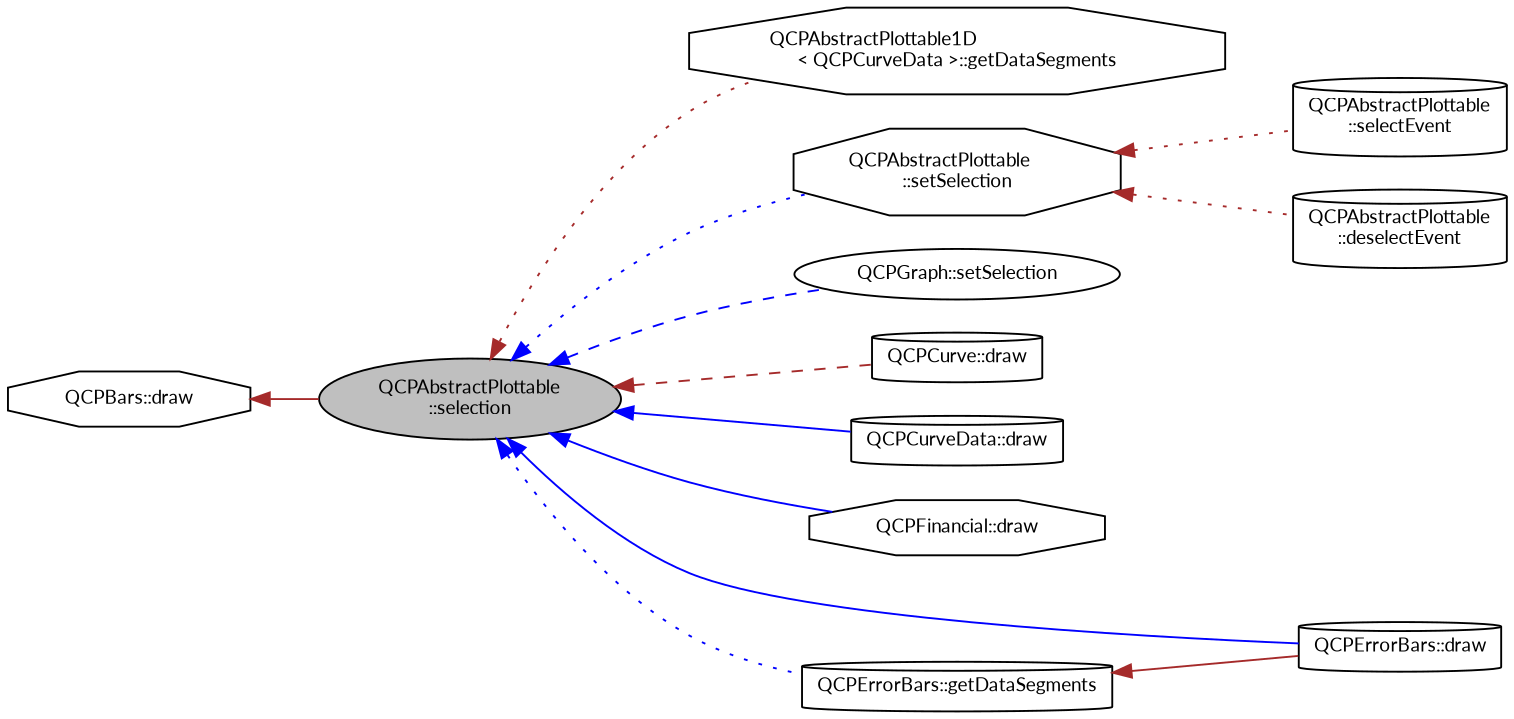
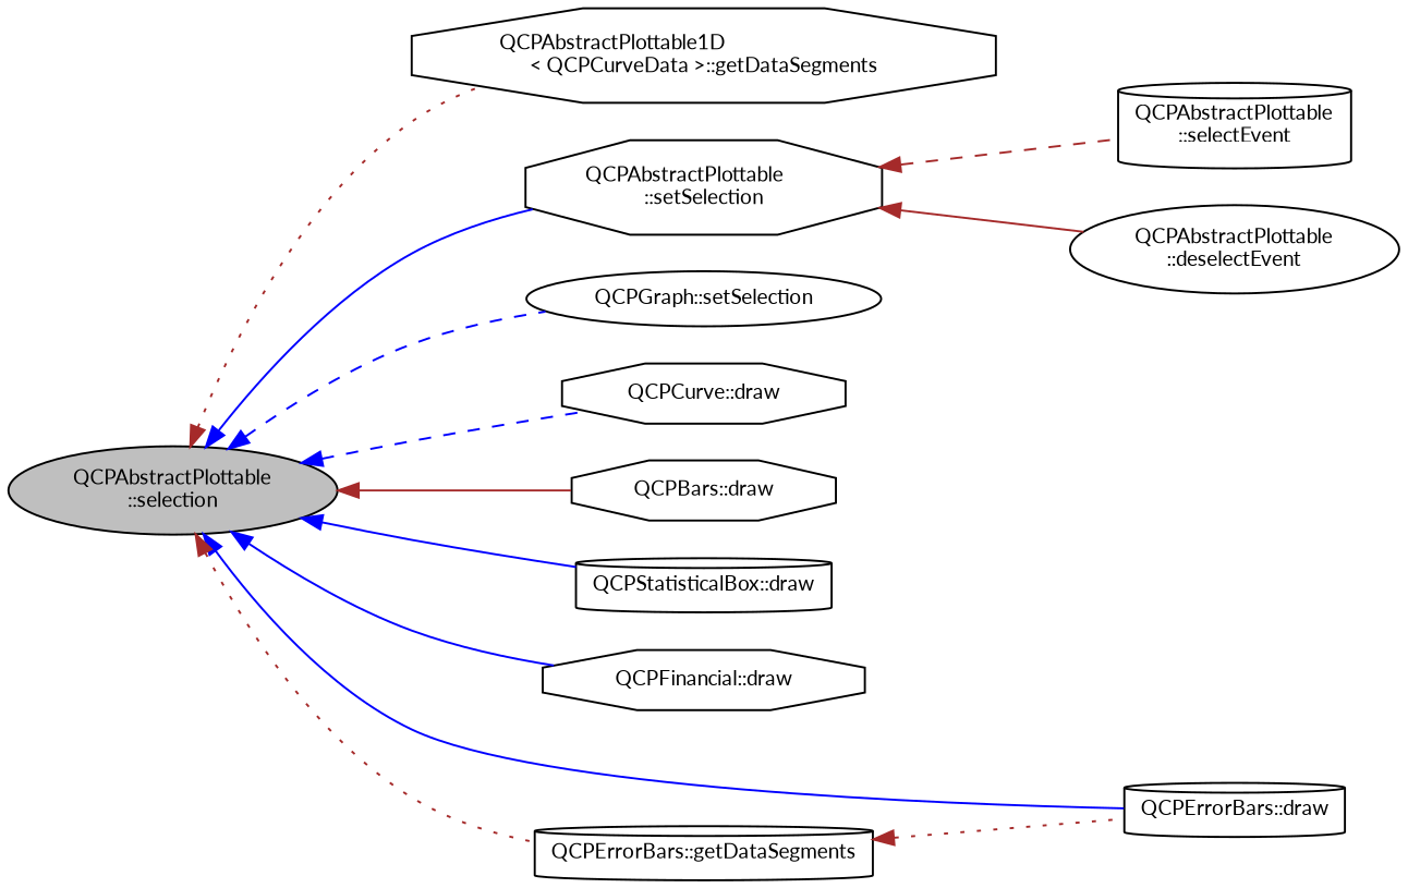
  digraph {
    fontname=Lato
    rankdir=LR
    node [color=black fillcolor=white fontname=Lato fontsize=10 shape=cylinder style=filled]
    edge [color=brown dir=back fontname=Lato fontsize=10 labelfontname=Helvetica labelfontsize=10 style=dotted]
    n1 [fillcolor=grey75 fontcolor=black height=0.2 label="QCPAbstractPlottable\l::selection" shape=ellipse width=0.4]
    n2 [height=0.2 label="QCPAbstractPlottable1D\l\< QCPCurveData \>::getDataSegments" shape=octagon width=0.4]
    n3 [height=0.2 label="QCPAbstractPlottable\l::setSelection" shape=octagon width=0.4]
    n4 [height=0.2 label="QCPGraph::setSelection" shape=ellipse width=0.4]
-   n5 [height=0.2 label="QCPCurve::draw" width=0.4]
+   n5 [height=0.2 label="QCPCurve::draw" shape=octagon width=0.4]
    n6 [height=0.2 label="QCPBars::draw" shape=octagon width=0.4]
-   n7 [height=0.2 label="QCPCurveData::draw" width=0.4]
+   n7 [height=0.2 label="QCPStatisticalBox::draw" width=0.4]
    n8 [height=0.2 label="QCPFinancial::draw" shape=octagon width=0.4]
    n9 [height=0.2 label="QCPErrorBars::draw" width=0.4]
    n10 [height=0.2 label="QCPErrorBars::getDataSegments" width=0.4]
    n11 [height=0.2 label="QCPAbstractPlottable\l::selectEvent" width=0.4]
-   n12 [height=0.2 label="QCPAbstractPlottable\l::deselectEvent" width=0.4]
+   n12 [height=0.2 label="QCPAbstractPlottable\l::deselectEvent" shape=ellipse width=0.4]
    n1 -> n2
-   n1 -> n3 [color=blue]
+   n1 -> n3 [color=blue style=solid]
    n1 -> n4 [color=blue style=dashed]
-   n1 -> n5 [style=dashed]
-   n6 -> n1 [style=solid]
+   n1 -> n5 [color=blue style=dashed]
+   n1 -> n6 [style=solid]
    n1 -> n7 [color=blue style=solid]
    n1 -> n8 [color=blue style=solid]
    n1 -> n9 [color=blue style=solid]
-   n1 -> n10 [color=blue]
-   n3 -> n11
-   n3 -> n12
-   n10 -> n9 [style=solid]
+   n1 -> n10
+   n3 -> n11 [style=dashed]
+   n3 -> n12 [style=solid]
+   n10 -> n9
  }
